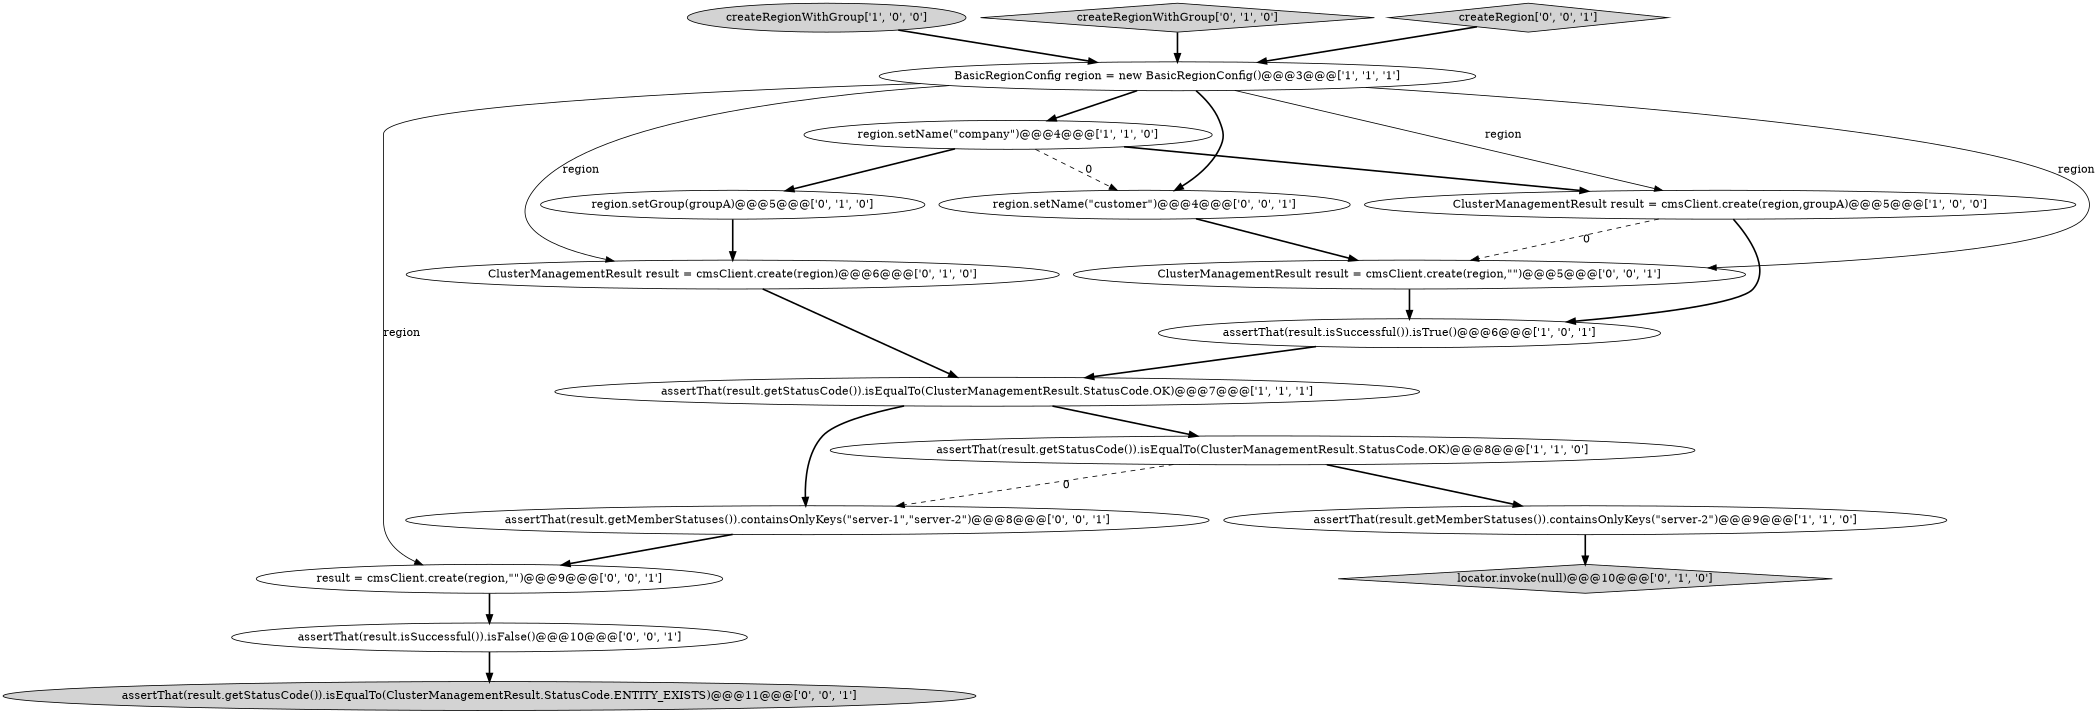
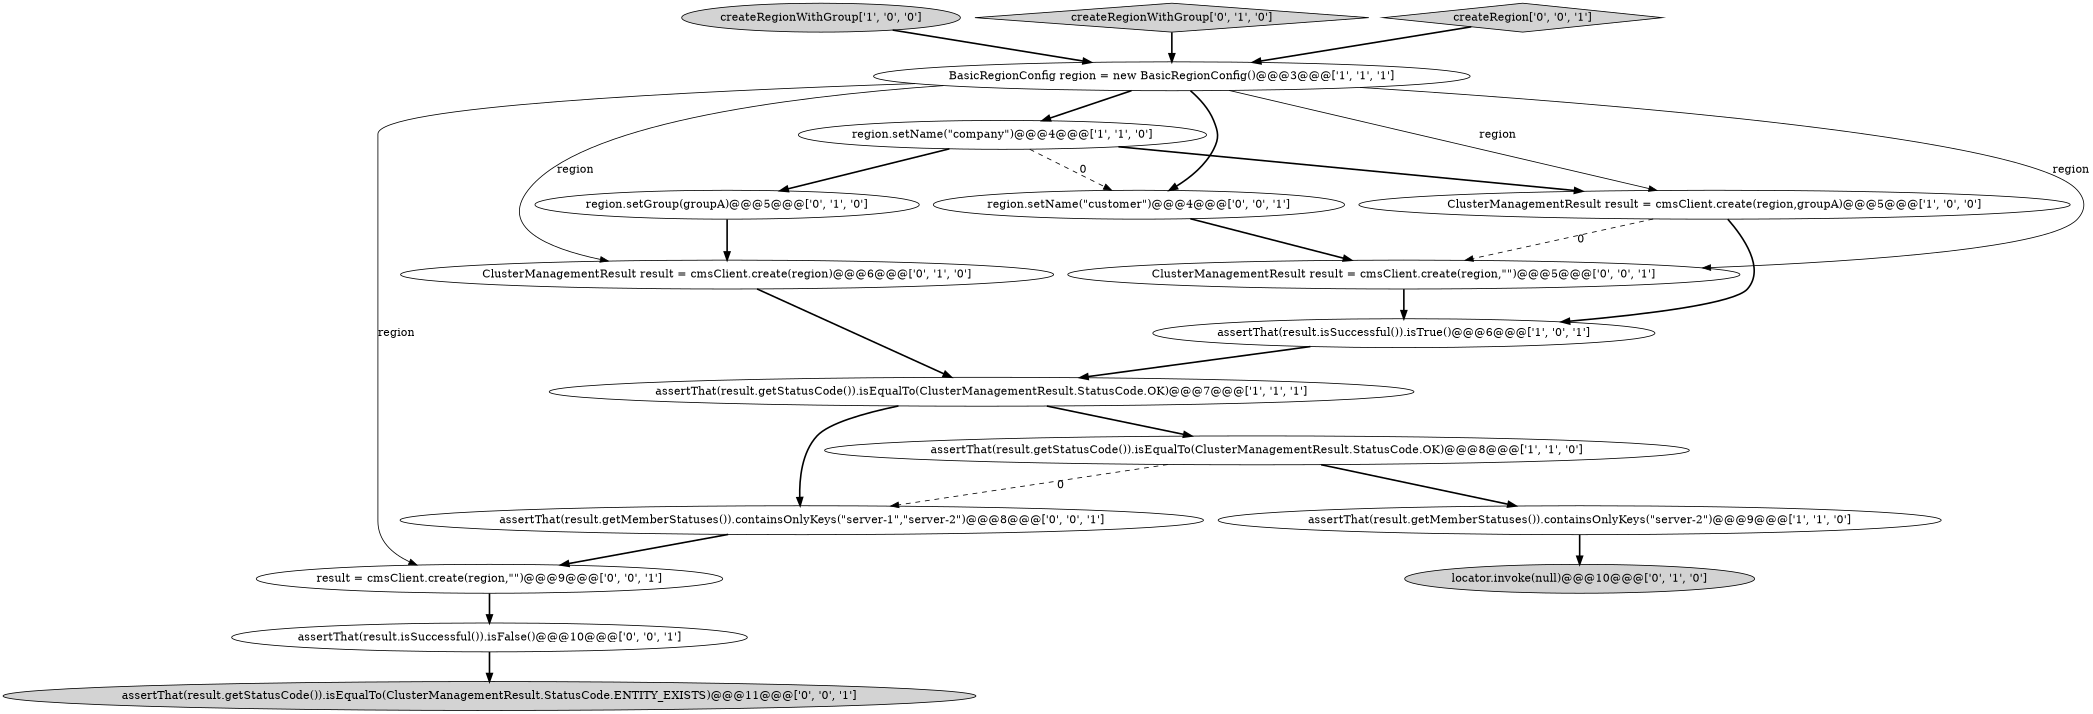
  digraph {
    node [fillcolor=white shape=ellipse style=filled]
    edge [style=bold]
    n1 [label="assertThat(result.getMemberStatuses()).containsOnlyKeys(\"server-1\",\"server-2\")@@@8@@@['0', '0', '1']"]
    n2 [label="result = cmsClient.create(region,\"\")@@@9@@@['0', '0', '1']"]
    n3 [label="assertThat(result.isSuccessful()).isFalse()@@@10@@@['0', '0', '1']"]
    n4 [label="region.setGroup(groupA)@@@5@@@['0', '1', '0']"]
    n5 [label="ClusterManagementResult result = cmsClient.create(region)@@@6@@@['0', '1', '0']"]
    n6 [label="assertThat(result.getStatusCode()).isEqualTo(ClusterManagementResult.StatusCode.OK)@@@7@@@['1', '1', '1']"]
    n7 [label="ClusterManagementResult result = cmsClient.create(region,\"\")@@@5@@@['0', '0', '1']"]
    n8 [label="assertThat(result.isSuccessful()).isTrue()@@@6@@@['1', '0', '1']"]
    n9 [label="region.setName(\"customer\")@@@4@@@['0', '0', '1']"]
    n10 [fillcolor=lightgray label="assertThat(result.getStatusCode()).isEqualTo(ClusterManagementResult.StatusCode.ENTITY_EXISTS)@@@11@@@['0', '0', '1']"]
-   n11 [fillcolor=lightgray label="locator.invoke(null)@@@10@@@['0', '1', '0']" shape=diamond]
+   n11 [fillcolor=lightgray label="locator.invoke(null)@@@10@@@['0', '1', '0']"]
    n12 [label="assertThat(result.getStatusCode()).isEqualTo(ClusterManagementResult.StatusCode.OK)@@@8@@@['1', '1', '0']"]
    n13 [label="assertThat(result.getMemberStatuses()).containsOnlyKeys(\"server-2\")@@@9@@@['1', '1', '0']"]
    n14 [fillcolor=lightgray label="createRegionWithGroup['1', '0', '0']"]
    n15 [label="BasicRegionConfig region = new BasicRegionConfig()@@@3@@@['1', '1', '1']"]
    n16 [label="region.setName(\"company\")@@@4@@@['1', '1', '0']"]
    n17 [label="ClusterManagementResult result = cmsClient.create(region,groupA)@@@5@@@['1', '0', '0']"]
    n18 [fillcolor=lightgray label="createRegionWithGroup['0', '1', '0']" shape=diamond]
    n19 [fillcolor=lightgray label="createRegion['0', '0', '1']" shape=diamond]
    n1 -> n2
    n2 -> n3
    n3 -> n10
    n4 -> n5
    n5 -> n6
    n6 -> n1
    n6 -> n12
    n7 -> n8
    n8 -> n6
    n9 -> n7
    n12 -> n1 [label=0 style=dashed]
    n12 -> n13
    n13 -> n11
    n14 -> n15
    n15 -> n2 [label=region style=solid]
    n15 -> n5 [label=region style=solid]
    n15 -> n7 [label=region style=solid]
    n15 -> n9
    n15 -> n16
    n15 -> n17 [label=region style=solid]
    n16 -> n4
    n16 -> n9 [label=0 style=dashed]
    n16 -> n17
    n17 -> n7 [label=0 style=dashed]
    n17 -> n8
    n18 -> n15
    n19 -> n15
  }
